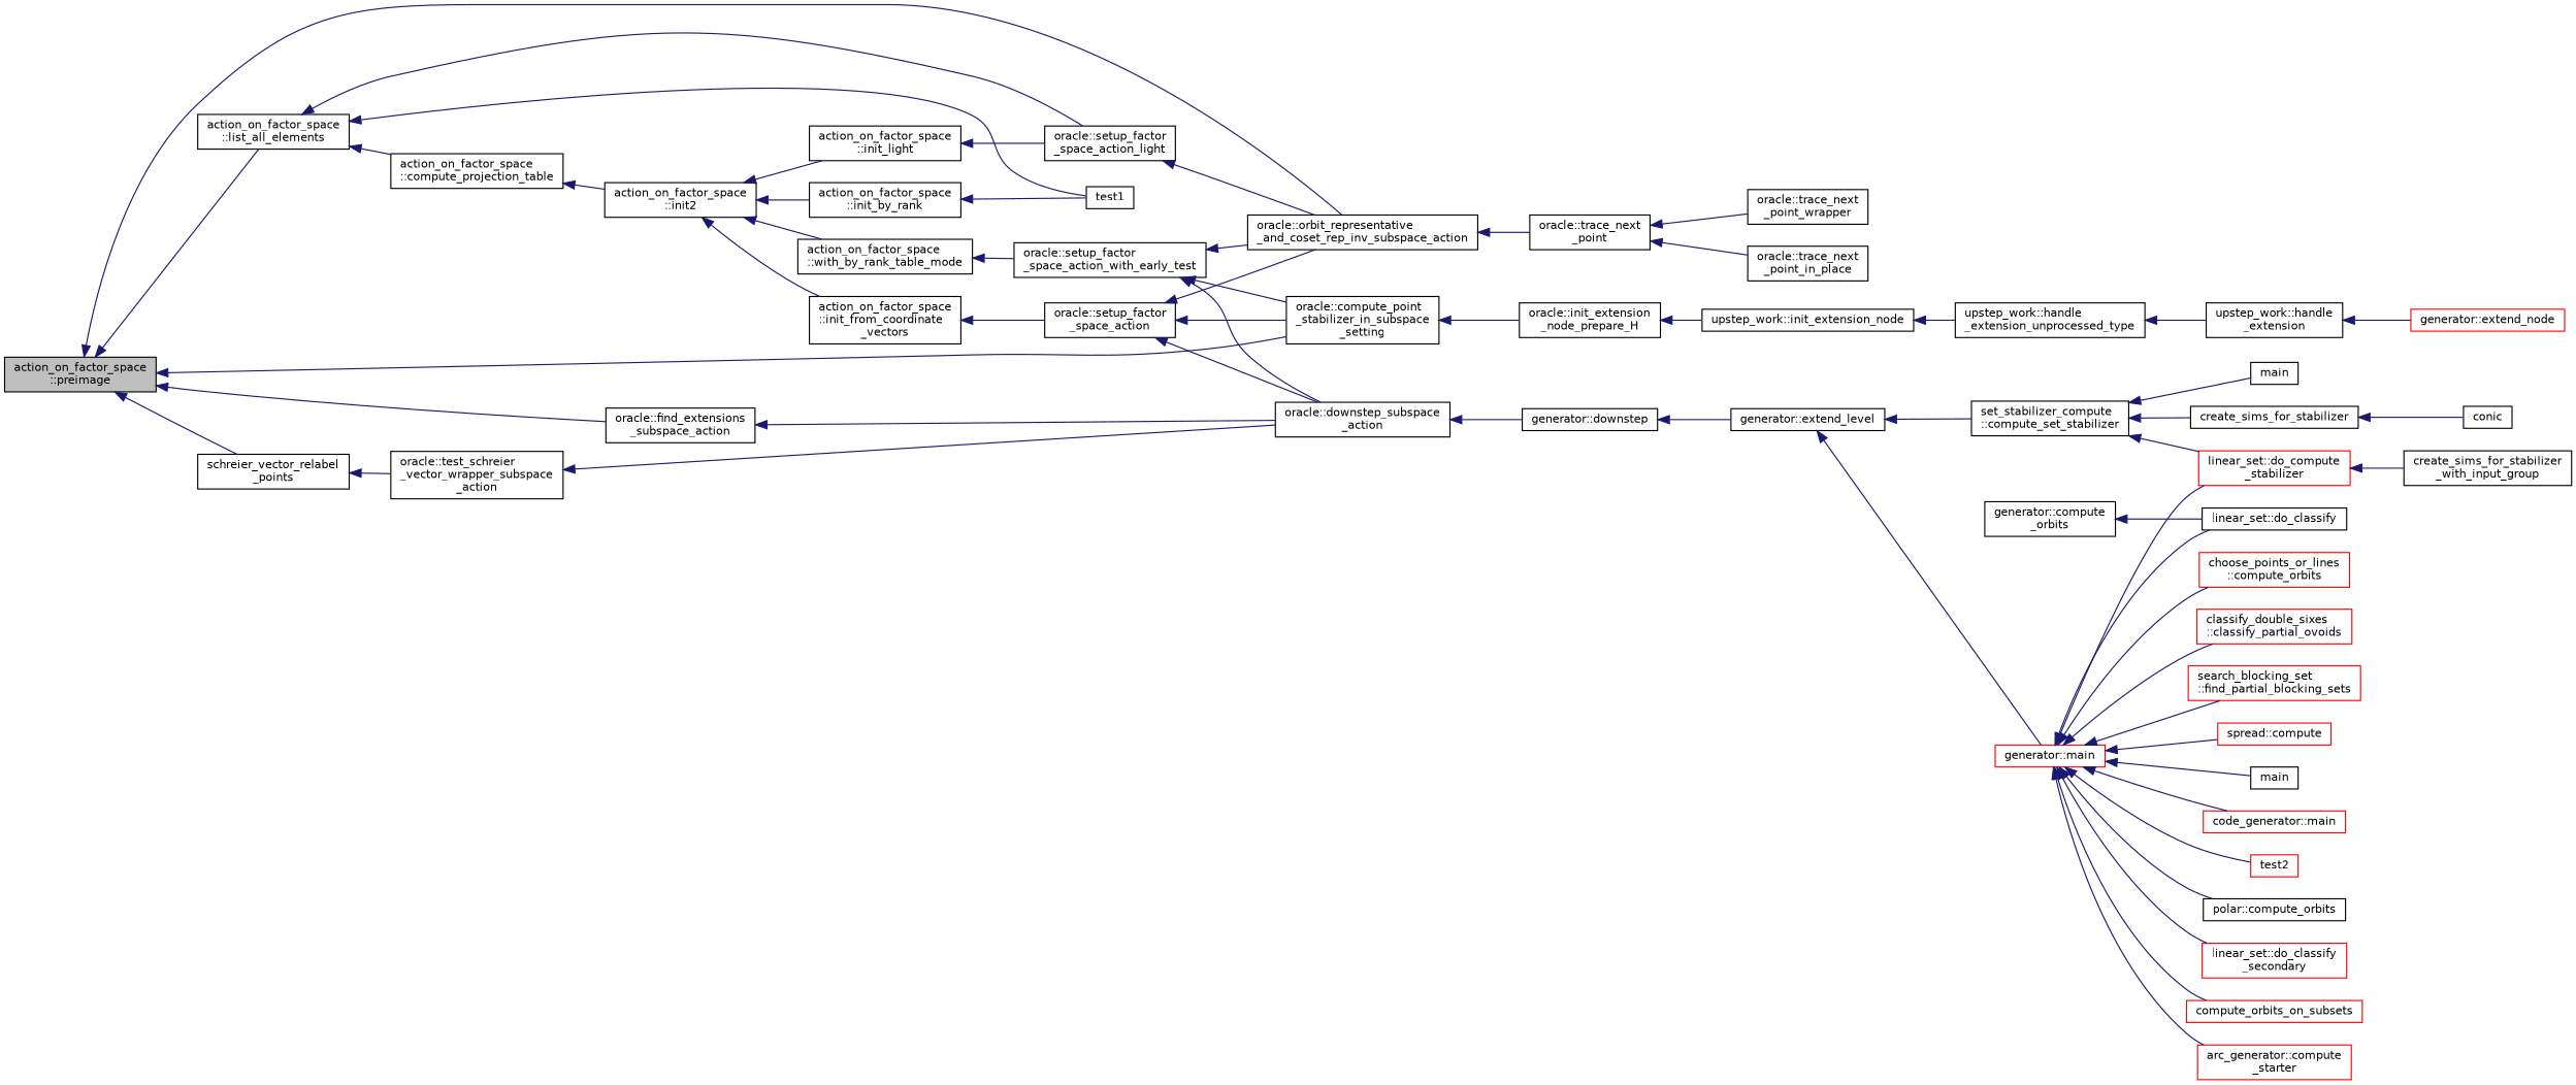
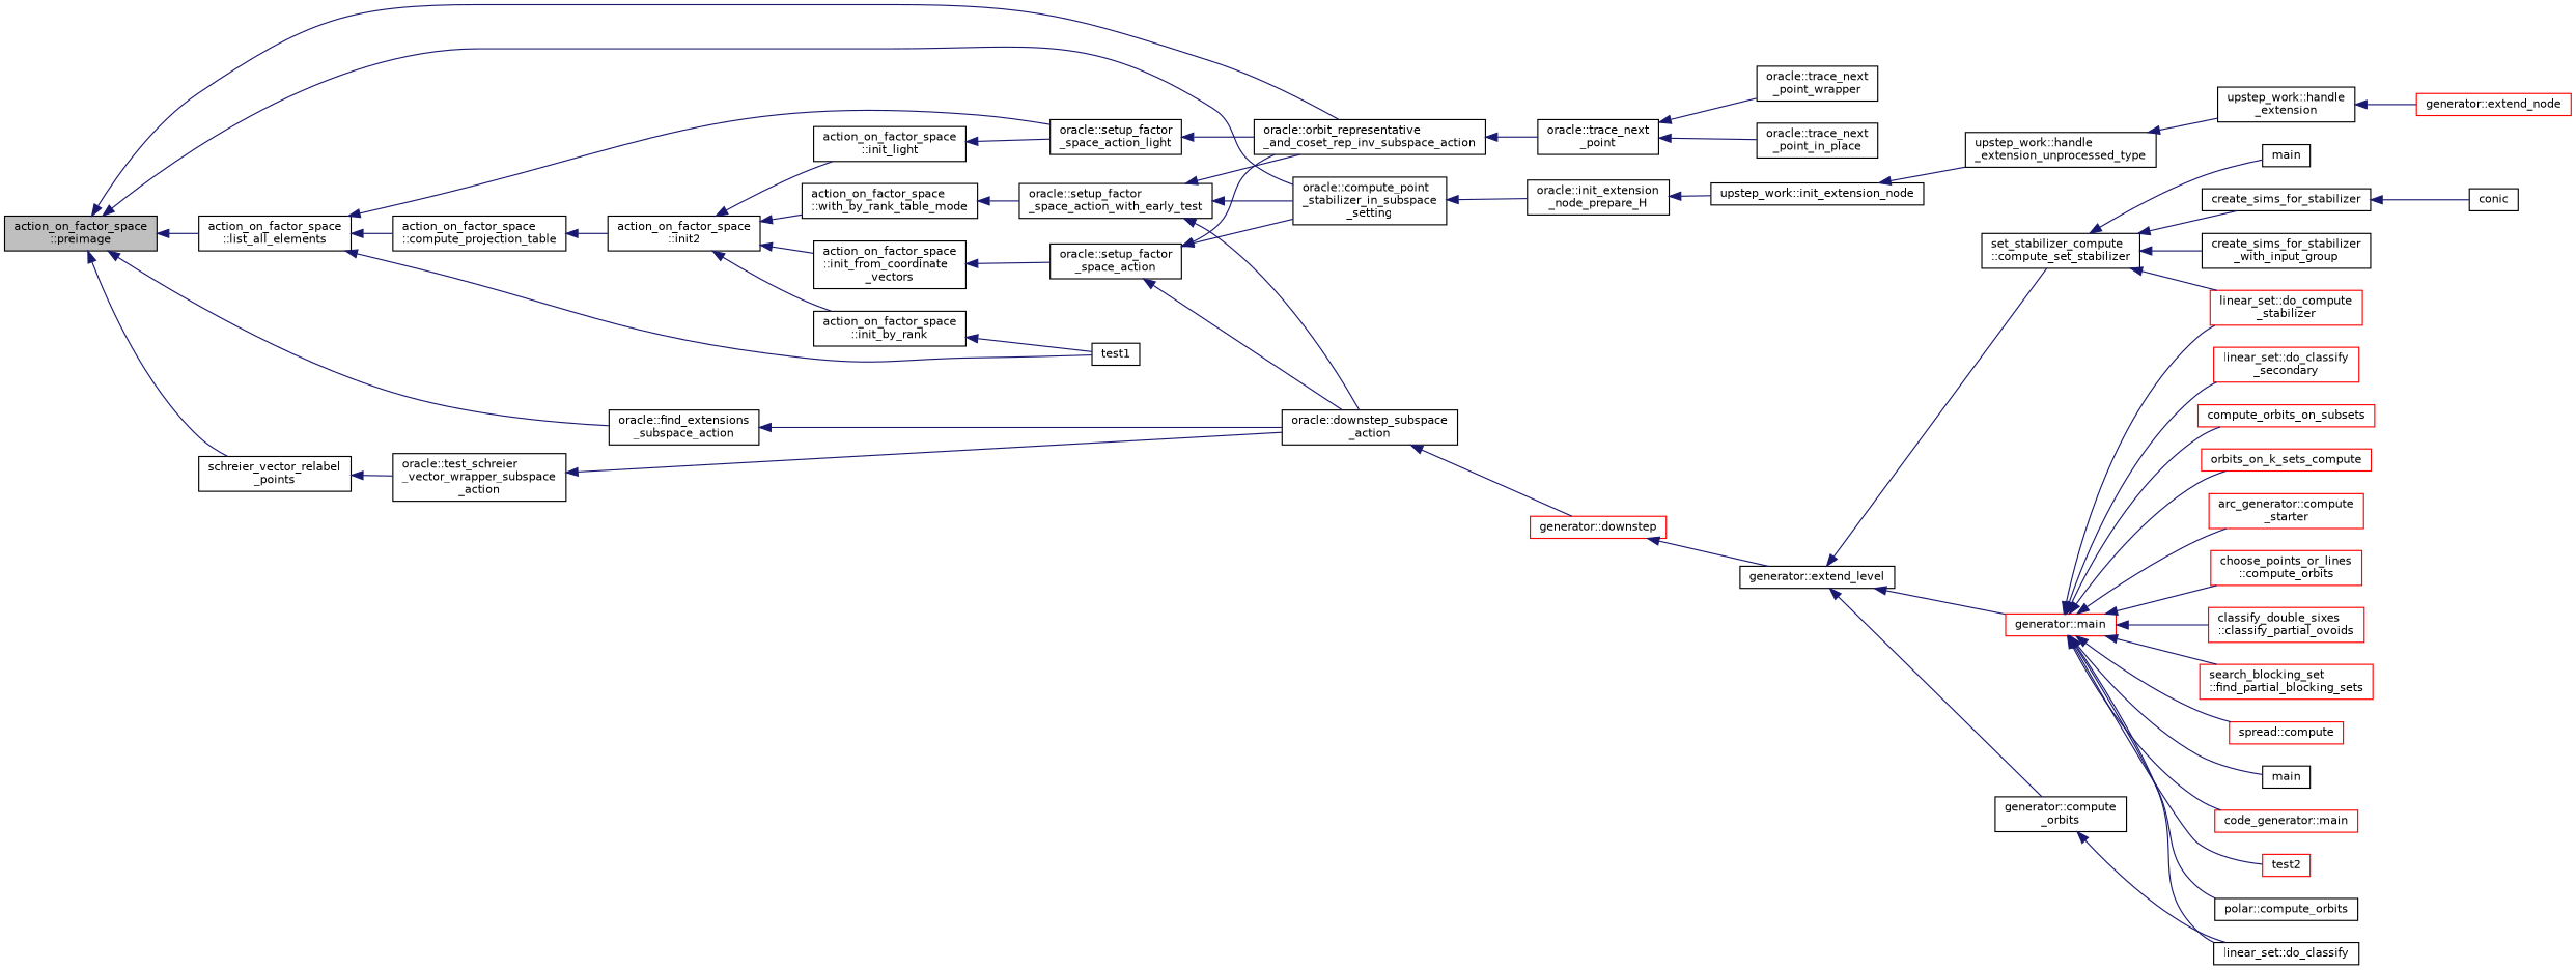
  digraph {
    rankdir=LR
    node [color=black fillcolor=white fontname=Helvetica fontsize=10 shape=record style=filled]
    edge [color=midnightblue dir=back fontname=Helvetica fontsize=10 labelfontname=Helvetica labelfontsize=10 style=solid]
    n1 [fillcolor=grey75 fontcolor=black height=0.2 label="action_on_factor_space\l::preimage" width=0.4]
    n2 [height=0.2 label="action_on_factor_space\l::list_all_elements" width=0.4]
    n3 [height=0.2 label="oracle::orbit_representative\l_and_coset_rep_inv_subspace_action" width=0.4]
    n4 [height=0.2 label="oracle::compute_point\l_stabilizer_in_subspace\l_setting" width=0.4]
    n5 [height=0.2 label="oracle::find_extensions\l_subspace_action" width=0.4]
    n6 [height=0.2 label="schreier_vector_relabel\l_points" width=0.4]
    n7 [height=0.2 label=test1 width=0.4]
    n8 [height=0.2 label="action_on_factor_space\l::compute_projection_table" width=0.4]
    n9 [height=0.2 label="oracle::setup_factor\l_space_action_light" width=0.4]
    n10 [height=0.2 label="oracle::trace_next\l_point" width=0.4]
    n11 [height=0.2 label="oracle::init_extension\l_node_prepare_H" width=0.4]
    n12 [height=0.2 label="oracle::downstep_subspace\l_action" width=0.4]
    n13 [height=0.2 label="oracle::test_schreier\l_vector_wrapper_subspace\l_action" width=0.4]
    n14 [height=0.2 label="action_on_factor_space\l::init2" width=0.4]
    n15 [height=0.2 label="oracle::setup_factor\l_space_action" width=0.4]
    n16 [height=0.2 label="action_on_factor_space\l::init_light" width=0.4]
    n17 [height=0.2 label="action_on_factor_space\l::with_by_rank_table_mode" width=0.4]
    n18 [height=0.2 label="action_on_factor_space\l::init_by_rank" width=0.4]
    n19 [height=0.2 label="action_on_factor_space\l::init_from_coordinate\l_vectors" width=0.4]
    n20 [height=0.2 label="oracle::setup_factor\l_space_action_with_early_test" width=0.4]
    n21 [height=0.2 label="oracle::trace_next\l_point_wrapper" width=0.4]
    n22 [height=0.2 label="oracle::trace_next\l_point_in_place" width=0.4]
-   n23 [height=0.2 label="generator::downstep" width=0.4]
+   n23 [color=red height=0.2 label="generator::downstep" width=0.4]
    n24 [height=0.2 label="upstep_work::init_extension_node" width=0.4]
    n25 [height=0.2 label="upstep_work::handle\l_extension_unprocessed_type" width=0.4]
    n26 [height=0.2 label="upstep_work::handle\l_extension" width=0.4]
    n27 [color=red height=0.2 label="generator::extend_node" width=0.4]
    n28 [height=0.2 label="generator::extend_level" width=0.4]
    n29 [height=0.2 label="set_stabilizer_compute\l::compute_set_stabilizer" width=0.4]
    n30 [height=0.2 label="generator::compute\l_orbits" width=0.4]
    n31 [color=red height=0.2 label="generator::main" width=0.4]
    n32 [height=0.2 label=main width=0.4]
    n33 [color=red height=0.2 label="linear_set::do_compute\l_stabilizer" width=0.4]
    n34 [height=0.2 label=create_sims_for_stabilizer width=0.4]
    n35 [height=0.2 label="create_sims_for_stabilizer\l_with_input_group" width=0.4]
    n36 [height=0.2 label="linear_set::do_classify" width=0.4]
    n37 [height=0.2 label=main width=0.4]
    n38 [color=red height=0.2 label="code_generator::main" width=0.4]
    n39 [color=red height=0.2 label=test2 width=0.4]
    n40 [height=0.2 label="polar::compute_orbits" width=0.4]
    n41 [color=red height=0.2 label="linear_set::do_classify\l_secondary" width=0.4]
    n42 [color=red height=0.2 label=compute_orbits_on_subsets width=0.4]
+   n43 [color=red height=0.2 label=orbits_on_k_sets_compute width=0.4]
    n44 [color=red height=0.2 label="arc_generator::compute\l_starter" width=0.4]
    n45 [color=red height=0.2 label="choose_points_or_lines\l::compute_orbits" width=0.4]
    n46 [color=red height=0.2 label="classify_double_sixes\l::classify_partial_ovoids" width=0.4]
    n47 [color=red height=0.2 label="search_blocking_set\l::find_partial_blocking_sets" width=0.4]
    n48 [color=red height=0.2 label="spread::compute" width=0.4]
    n49 [height=0.2 label=conic width=0.4]
    n1 -> n2
    n1 -> n3
    n1 -> n4
    n1 -> n5
    n1 -> n6
    n2 -> n7
    n2 -> n8
    n2 -> n9
    n3 -> n10
    n4 -> n11
    n5 -> n12
    n6 -> n13
    n8 -> n14
    n9 -> n3
    n10 -> n21
    n10 -> n22
    n11 -> n24
    n12 -> n23
    n13 -> n12
    n14 -> n16
    n14 -> n17
    n14 -> n18
    n14 -> n19
    n15 -> n3
    n15 -> n4
    n15 -> n12
    n16 -> n9
    n17 -> n20
    n18 -> n7
    n19 -> n15
    n20 -> n3
    n20 -> n4
    n20 -> n12
    n23 -> n28
    n24 -> n25
    n25 -> n26
    n26 -> n27
    n28 -> n29
+   n28 -> n30
    n28 -> n31
    n29 -> n32
    n29 -> n33
    n29 -> n34
-   n33 -> n35
+   n29 -> n35
    n30 -> n36
    n31 -> n33
    n31 -> n36
    n31 -> n37
    n31 -> n38
    n31 -> n39
    n31 -> n40
    n31 -> n41
    n31 -> n42
+   n31 -> n43
    n31 -> n44
    n31 -> n45
    n31 -> n46
    n31 -> n47
    n31 -> n48
    n34 -> n49
  }
